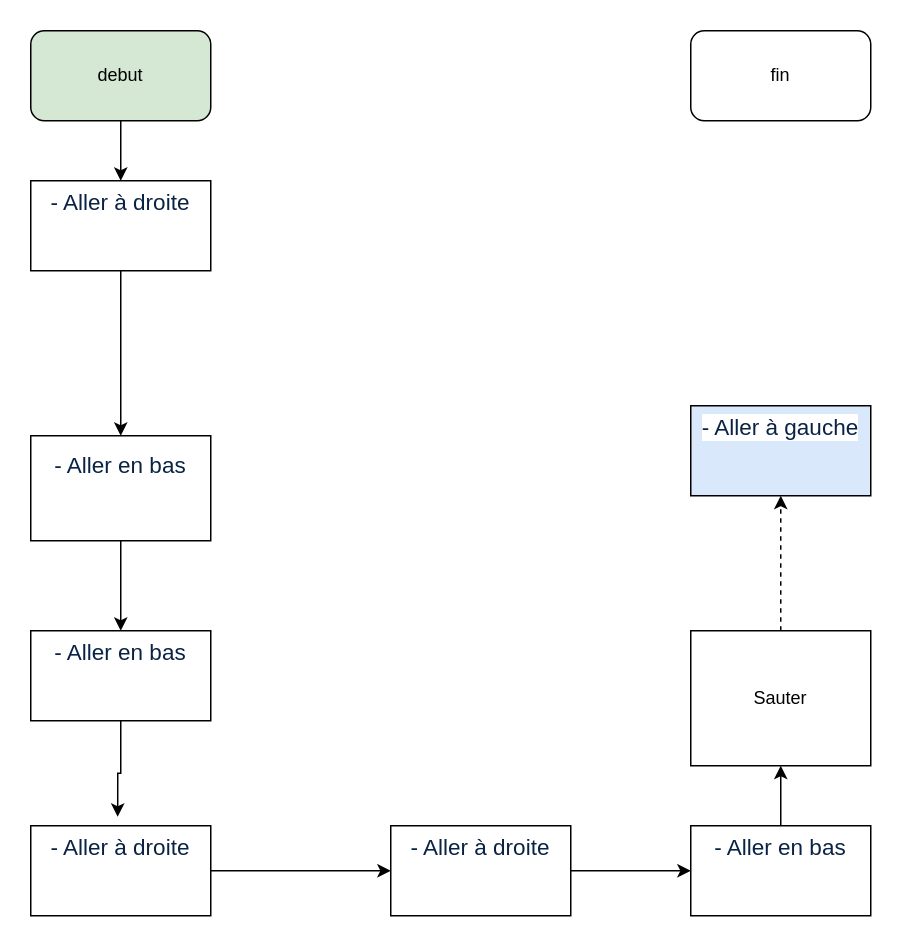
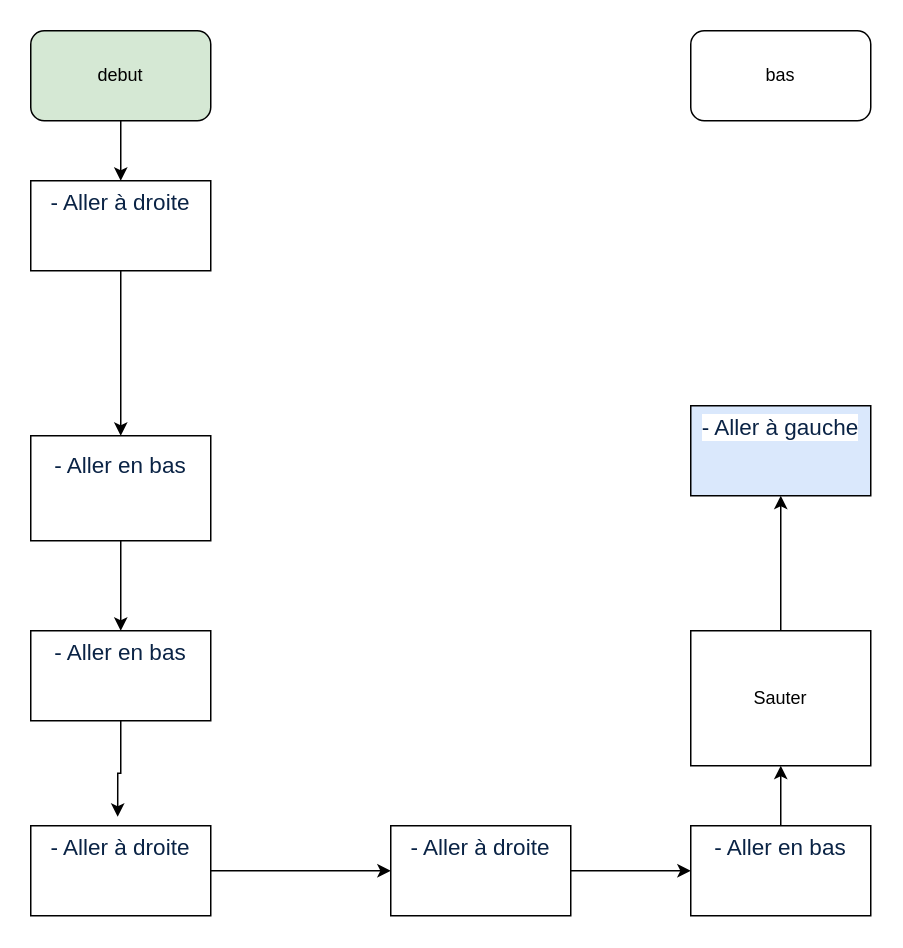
  <mxCell id="0" />
  <mxCell id="1" parent="0" />
  <mxCell id="2" style="edgeStyle=orthogonalEdgeStyle;rounded=0;orthogonalLoop=1;jettySize=auto;html=1;exitX=0.5;exitY=1;exitDx=0;exitDy=0;entryX=0.5;entryY=0;entryDx=0;entryDy=0;" edge="1" parent="1" source="3" target="5"><mxGeometry relative="1" as="geometry" /></mxCell>
  <mxCell id="3" value="debut" style="rounded=1;whiteSpace=wrap;html=1;fillColor=#d5e8d4;" vertex="1" parent="1"><mxGeometry x="20" y="20" width="120" height="60" as="geometry" /></mxCell>
  <mxCell id="4" style="edgeStyle=orthogonalEdgeStyle;rounded=0;orthogonalLoop=1;jettySize=auto;html=1;exitX=0.5;exitY=1;exitDx=0;exitDy=0;entryX=0.5;entryY=0;entryDx=0;entryDy=0;" edge="1" parent="1" source="5" target="7"><mxGeometry relative="1" as="geometry" /></mxCell>
  <mxCell id="5" value="&lt;p style=&quot;box-sizing: border-box; margin-top: 0px; margin-bottom: 1rem; color: rgb(10, 35, 69); font-family: Quicksand, sans-serif; font-size: 15px; text-align: left; background-color: rgb(255, 255, 255);&quot; id=&quot;yui_3_17_2_1_1701334009338_42&quot; class=&quot;western&quot;&gt;- Aller à droite&lt;/p&gt;&lt;div&gt;&lt;br&gt;&lt;/div&gt;" style="rounded=0;whiteSpace=wrap;html=1;" vertex="1" parent="1"><mxGeometry x="20" y="120" width="120" height="60" as="geometry" /></mxCell>
  <mxCell id="6" style="edgeStyle=orthogonalEdgeStyle;rounded=0;orthogonalLoop=1;jettySize=auto;html=1;exitX=0.5;exitY=1;exitDx=0;exitDy=0;entryX=0.5;entryY=0;entryDx=0;entryDy=0;" edge="1" parent="1" source="7" target="8"><mxGeometry relative="1" as="geometry" /></mxCell>
  <mxCell id="7" value="&lt;p style=&quot;box-sizing: border-box; margin-top: 0px; margin-bottom: 1rem; color: rgb(10, 35, 69); font-family: Quicksand, sans-serif; font-size: 15px; text-align: left; background-color: rgb(255, 255, 255);&quot; id=&quot;yui_3_17_2_1_1701334009338_43&quot; class=&quot;western&quot;&gt;- Aller en bas&lt;/p&gt;&lt;div&gt;&lt;br&gt;&lt;/div&gt;" style="rounded=0;whiteSpace=wrap;html=1;" vertex="1" parent="1"><mxGeometry x="20" y="290" width="120" height="70" as="geometry" /></mxCell>
  <mxCell id="8" value="&lt;p style=&quot;box-sizing: border-box; margin-top: 0px; margin-bottom: 1rem; color: rgb(10, 35, 69); font-family: Quicksand, sans-serif; font-size: 15px; text-align: left; background-color: rgb(255, 255, 255);&quot; id=&quot;yui_3_17_2_1_1701334009338_43&quot; class=&quot;western&quot;&gt;- Aller en bas&lt;/p&gt;&lt;div&gt;&lt;br&gt;&lt;/div&gt;" style="rounded=0;whiteSpace=wrap;html=1;" vertex="1" parent="1"><mxGeometry x="20" y="420" width="120" height="60" as="geometry" /></mxCell>
- <mxCell id="9" style="edgeStyle=orthogonalEdgeStyle;rounded=0;orthogonalLoop=1;jettySize=auto;html=1;exitX=0.5;exitY=0;exitDx=0;exitDy=0;entryX=0.5;entryY=1;entryDx=0;entryDy=0;dashed=1;" edge="1" parent="1" source="10" target="11"><mxGeometry relative="1" as="geometry" /></mxCell>
+ <mxCell id="9" style="edgeStyle=orthogonalEdgeStyle;rounded=0;orthogonalLoop=1;jettySize=auto;html=1;exitX=0.5;exitY=0;exitDx=0;exitDy=0;entryX=0.5;entryY=1;entryDx=0;entryDy=0;" edge="1" parent="1" source="10" target="11"><mxGeometry relative="1" as="geometry" /></mxCell>
  <mxCell id="10" value="Sauter" style="rounded=0;whiteSpace=wrap;html=1;" vertex="1" parent="1"><mxGeometry x="460" y="420" width="120" height="90" as="geometry" /></mxCell>
  <mxCell id="11" value="&lt;p style=&quot;box-sizing: border-box; margin-top: 0px; margin-bottom: 1rem; color: rgb(10, 35, 69); font-family: Quicksand, sans-serif; font-size: 15px; text-align: left; background-color: rgb(255, 255, 255);&quot; id=&quot;yui_3_17_2_1_1701334009338_45&quot; class=&quot;western&quot;&gt;- Aller à gauche&lt;/p&gt;&lt;div&gt;&lt;br&gt;&lt;/div&gt;" style="rounded=0;whiteSpace=wrap;html=1;fillColor=#dae8fc;" vertex="1" parent="1"><mxGeometry x="460" y="270" width="120" height="60" as="geometry" /></mxCell>
  <mxCell id="12" style="edgeStyle=orthogonalEdgeStyle;rounded=0;orthogonalLoop=1;jettySize=auto;html=1;exitX=1;exitY=0.5;exitDx=0;exitDy=0;" edge="1" parent="1" source="13" target="17"><mxGeometry relative="1" as="geometry" /></mxCell>
  <mxCell id="13" value="&lt;p style=&quot;box-sizing: border-box; margin-top: 0px; margin-bottom: 1rem; color: rgb(10, 35, 69); font-family: Quicksand, sans-serif; font-size: 15px; text-align: left; background-color: rgb(255, 255, 255);&quot; id=&quot;yui_3_17_2_1_1701334009338_42&quot; class=&quot;western&quot;&gt;- Aller à droite&lt;/p&gt;&lt;div&gt;&lt;br&gt;&lt;/div&gt;" style="rounded=0;whiteSpace=wrap;html=1;" vertex="1" parent="1"><mxGeometry x="260" y="550" width="120" height="60" as="geometry" /></mxCell>
  <mxCell id="14" style="edgeStyle=orthogonalEdgeStyle;rounded=0;orthogonalLoop=1;jettySize=auto;html=1;exitX=1;exitY=0.5;exitDx=0;exitDy=0;entryX=0;entryY=0.5;entryDx=0;entryDy=0;" edge="1" parent="1" source="15" target="13"><mxGeometry relative="1" as="geometry" /></mxCell>
  <mxCell id="15" value="&lt;p style=&quot;box-sizing: border-box; margin-top: 0px; margin-bottom: 1rem; color: rgb(10, 35, 69); font-family: Quicksand, sans-serif; font-size: 15px; text-align: left; background-color: rgb(255, 255, 255);&quot; id=&quot;yui_3_17_2_1_1701334009338_42&quot; class=&quot;western&quot;&gt;- Aller à droite&lt;/p&gt;&lt;div&gt;&lt;br&gt;&lt;/div&gt;" style="rounded=0;whiteSpace=wrap;html=1;" vertex="1" parent="1"><mxGeometry x="20" y="550" width="120" height="60" as="geometry" /></mxCell>
  <mxCell id="16" style="edgeStyle=orthogonalEdgeStyle;rounded=0;orthogonalLoop=1;jettySize=auto;html=1;exitX=0.5;exitY=0;exitDx=0;exitDy=0;entryX=0.5;entryY=1;entryDx=0;entryDy=0;" edge="1" parent="1" source="17" target="10"><mxGeometry relative="1" as="geometry"><mxPoint x="520" y="490" as="targetPoint" /></mxGeometry></mxCell>
  <mxCell id="17" value="&lt;p style=&quot;box-sizing: border-box; margin-top: 0px; margin-bottom: 1rem; color: rgb(10, 35, 69); font-family: Quicksand, sans-serif; font-size: 15px; text-align: left; background-color: rgb(255, 255, 255);&quot; id=&quot;yui_3_17_2_1_1701334009338_43&quot; class=&quot;western&quot;&gt;- Aller en bas&lt;/p&gt;&lt;div&gt;&lt;br&gt;&lt;/div&gt;" style="rounded=0;whiteSpace=wrap;html=1;" vertex="1" parent="1"><mxGeometry x="460" y="550" width="120" height="60" as="geometry" /></mxCell>
  <mxCell id="18" style="edgeStyle=orthogonalEdgeStyle;rounded=0;orthogonalLoop=1;jettySize=auto;html=1;exitX=0.5;exitY=1;exitDx=0;exitDy=0;entryX=0.483;entryY=-0.1;entryDx=0;entryDy=0;entryPerimeter=0;" edge="1" parent="1" source="8" target="15"><mxGeometry relative="1" as="geometry" /></mxCell>
- <mxCell id="19" value="fin" style="rounded=1;whiteSpace=wrap;html=1;" vertex="1" parent="1"><mxGeometry x="460" y="20" width="120" height="60" as="geometry" /></mxCell>
+ <mxCell id="19" value="bas" style="rounded=1;whiteSpace=wrap;html=1;" vertex="1" parent="1"><mxGeometry x="460" y="20" width="120" height="60" as="geometry" /></mxCell>
